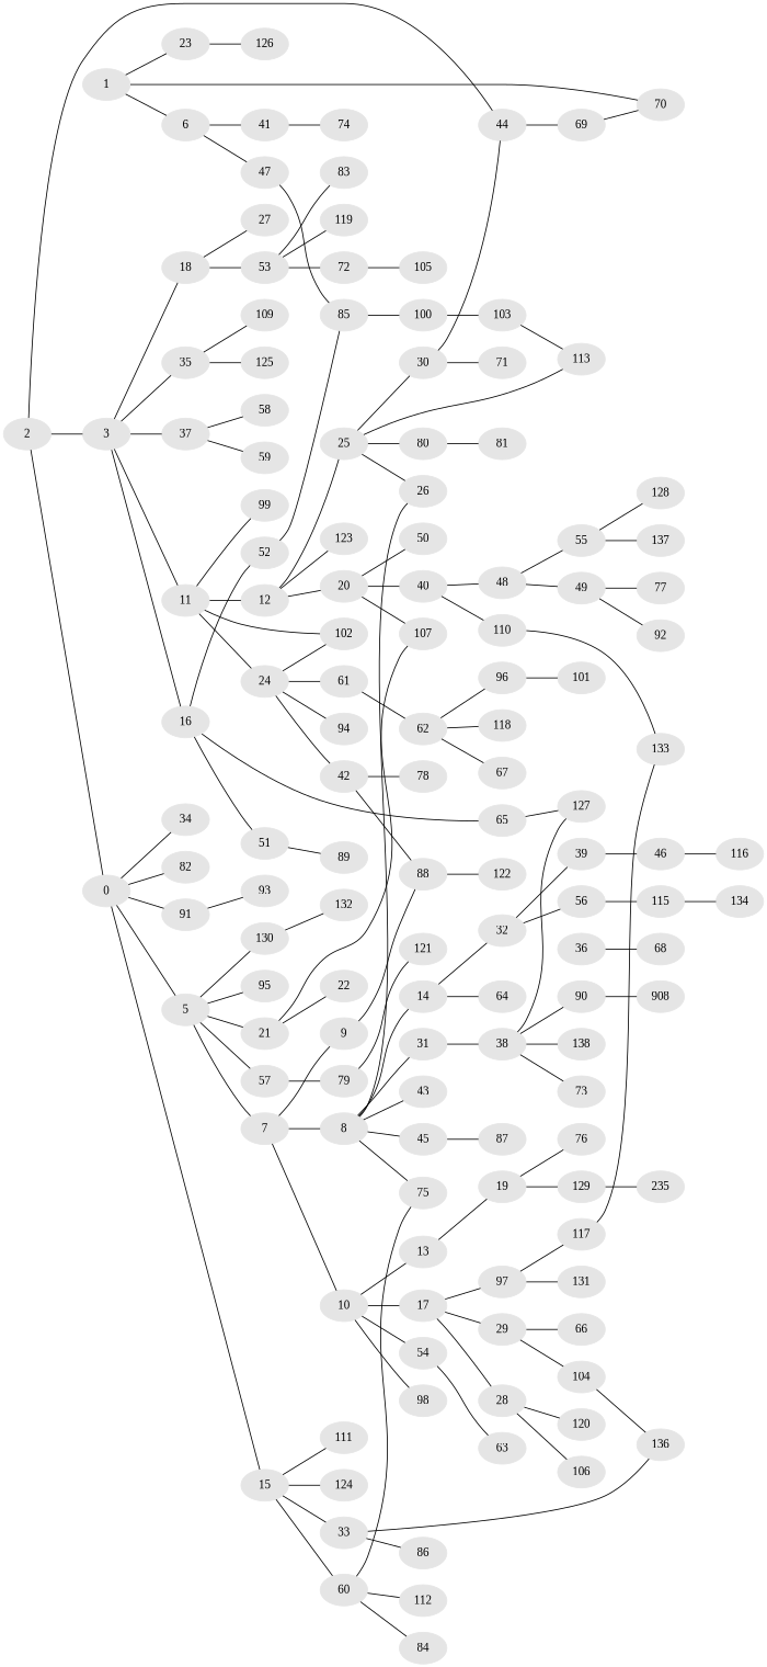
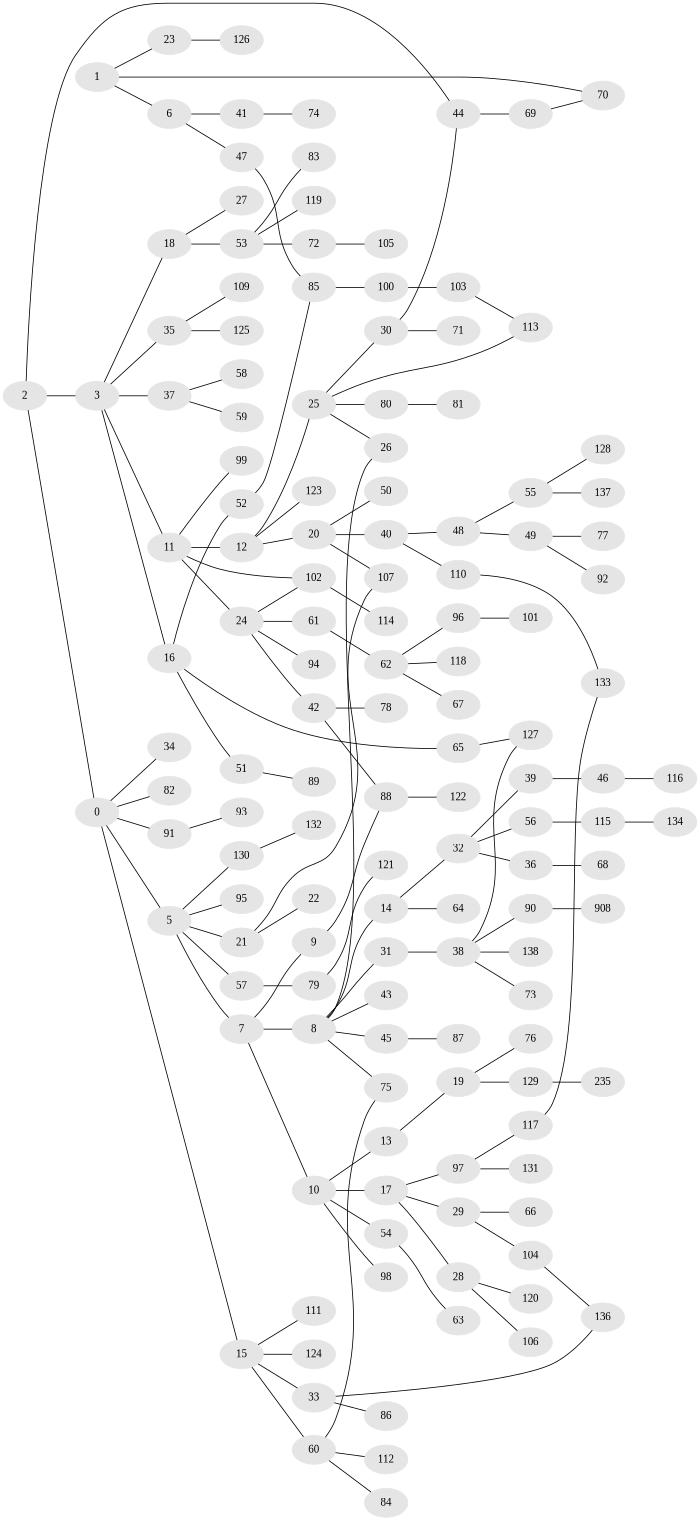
  graph {
    fontname="Liberation Serif"
    rankdir=LR
    node [color=gray90 fontname="Liberation Serif" style=filled]
    edge [fontname="Liberation Serif"]
    1
    6
    23
    70
    2
    3
    n7 [label=0]
    44
    41
    47
    126
    11
    16
    18
    35
    37
    5
    15
    34
    82
    91
    69
    12
    24
    99
    102
    51
    52
    65
    27
    53
    109
    125
    58
    59
    7
    21
    57
    95
    130
    33
    60
    111
    124
    93
    8
    9
    10
    107
    22
    79
    132
    74
    85
    14
    26
    31
    43
    45
    75
    88
    13
    17
    54
    98
    32
    64
    38
    87
    122
    19
    28
    29
    97
    63
    20
    25
    123
    42
    61
    94
+   114
    40
    50
    30
    80
    113
    76
    129
    36
    39
    56
    86
    136
    84
    112
    89
    127
    106
    120
    66
    104
    117
    131
    72
    83
    119
    n108 [label=235]
    48
    110
    78
    62
    71
    81
    73
    90
    138
    68
    46
    115
    n121 [label=908]
    116
    49
    55
    133
    100
    77
    92
    128
    137
    105
    134
    121
    67
    96
    118
    101
    103
    1 -- 6
    1 -- 23
    1 -- 70
    6 -- 41
    6 -- 47
    23 -- 126
    2 -- 3
    2 -- n7
    2 -- 44
    3 -- 11
    3 -- 16
    3 -- 18
    3 -- 35
    3 -- 37
    n7 -- 5
    n7 -- 15
    n7 -- 34
    n7 -- 82
    n7 -- 91
    44 -- 69
    41 -- 74
    47 -- 85
    11 -- 12
    11 -- 24
    11 -- 99
    11 -- 102
    16 -- 51
    16 -- 52
    16 -- 65
    18 -- 27
    18 -- 53
    35 -- 109
    35 -- 125
    37 -- 58
    37 -- 59
    5 -- 7
    5 -- 21
    5 -- 57
    5 -- 95
    5 -- 130
    15 -- 33
    15 -- 60
    15 -- 111
    15 -- 124
    91 -- 93
    69 -- 70
    12 -- 20
    12 -- 25
    12 -- 123
    24 -- 102
    24 -- 42
    24 -- 61
    24 -- 94
+   102 -- 114
    51 -- 89
    52 -- 85
    65 -- 127
    53 -- 72
    53 -- 83
    53 -- 119
    7 -- 8
    7 -- 9
    7 -- 10
    21 -- 107
    21 -- 22
    57 -- 79
    130 -- 132
    33 -- 86
    33 -- 136
    60 -- 75
    60 -- 84
    60 -- 112
    8 -- 14
    8 -- 26
    8 -- 31
    8 -- 43
    8 -- 45
    8 -- 75
    9 -- 88
    10 -- 13
    10 -- 17
    10 -- 54
    10 -- 98
    79 -- 121
    85 -- 100
    14 -- 32
    14 -- 64
    31 -- 38
    45 -- 87
    88 -- 122
    13 -- 19
    17 -- 28
    17 -- 29
    17 -- 97
    54 -- 63
+   32 -- 36
    32 -- 39
    32 -- 56
    38 -- 127
    38 -- 73
    38 -- 90
    38 -- 138
    19 -- 76
    19 -- 129
    28 -- 106
    28 -- 120
    29 -- 66
    29 -- 104
    97 -- 117
    97 -- 131
    20 -- 107
    20 -- 40
    20 -- 50
    25 -- 26
    25 -- 30
    25 -- 80
    25 -- 113
    42 -- 88
    42 -- 78
    61 -- 62
    40 -- 48
    40 -- 110
    30 -- 44
    30 -- 71
    80 -- 81
    129 -- n108
    36 -- 68
    39 -- 46
    56 -- 115
    104 -- 136
    117 -- 133
    72 -- 105
    48 -- 49
    48 -- 55
    110 -- 133
    62 -- 67
    62 -- 96
    62 -- 118
    90 -- n121
    46 -- 116
    115 -- 134
    49 -- 77
    49 -- 92
    55 -- 128
    55 -- 137
    100 -- 103
    96 -- 101
    103 -- 113
  }
